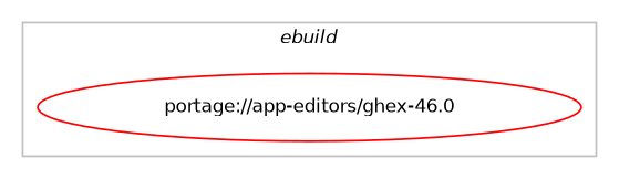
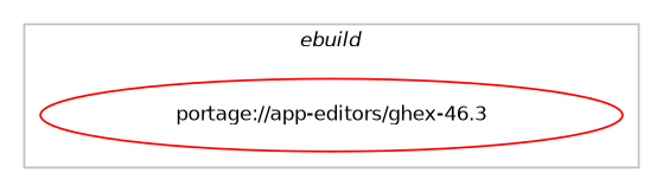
  digraph {
    compound=true
    concentrate=true
    fontname=Helvetica
    fontsize=10
    newrank=true
    rankdir=LR
    ranksep=1.5
-   n1 [color=red fontname=Helvetica fontsize=10 label="portage://app-editors/ghex-46.0" width=4]
+   n1 [color=red fontname=Helvetica fontsize=10 label="portage://app-editors/ghex-46.3" width=4]
    subgraph cluster_1 {
      color=gray
      label=<<i>ebuild</i>>
      n1
    }
    subgraph cluster_2 {
      color=gray
      label=<<i>dependencies</i>>
      subgraph cluster_3 {
        color=gray
        fillcolor="#eeeeee"
        label=<<i>compile</i>>
        style=filled
      }
      subgraph cluster_4 {
        color=gray
        fillcolor="#eeeeee"
        label=<<i>compile and run</i>>
        style=filled
      }
      subgraph cluster_5 {
        color=gray
        fillcolor="#eeeeee"
        label=<<i>run</i>>
        style=filled
      }
    }
    subgraph cluster_6 {
      color=gray
      label=<<i>candidates</i>>
      rank=same
    }
  }
